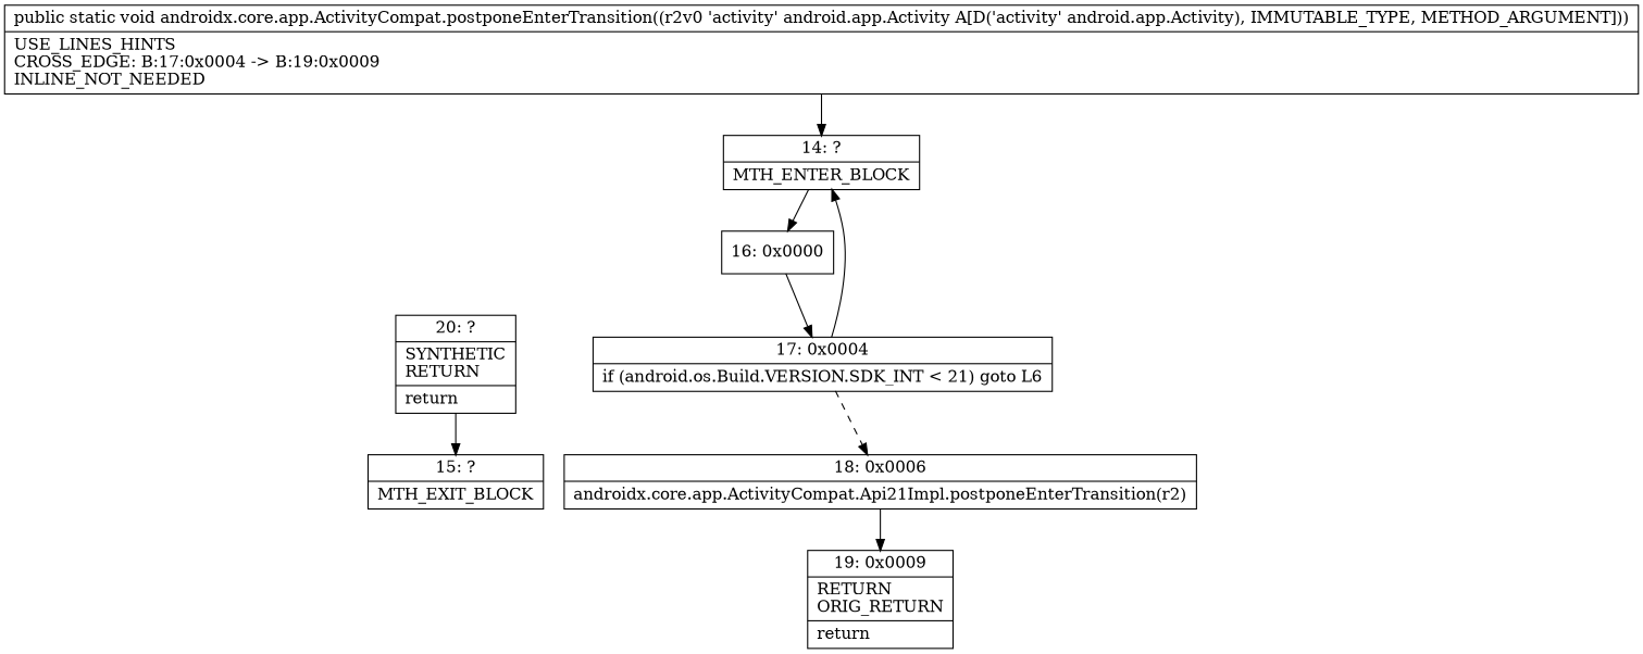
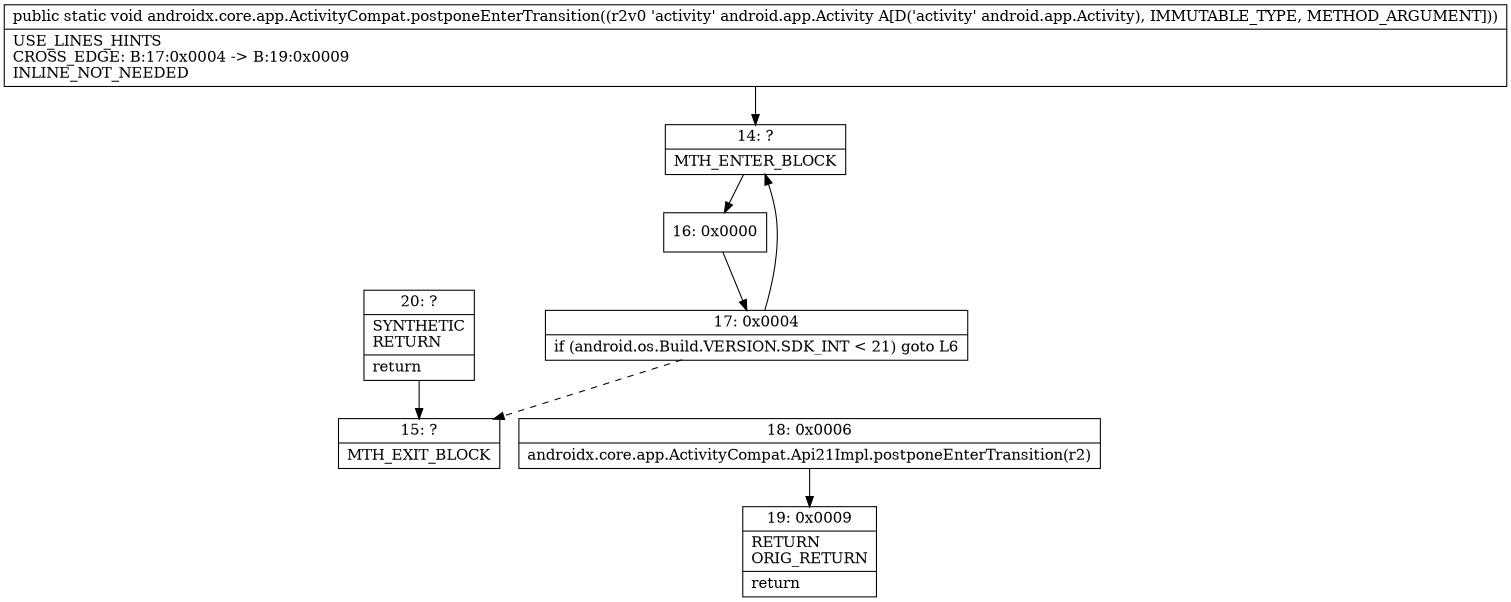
  digraph {
    node [shape=record]
    n1 [label="{14\:\ ?|MTH_ENTER_BLOCK\l}"]
    n2 [label="{16\:\ 0x0000}"]
    n3 [label="{17\:\ 0x0004|if (android.os.Build.VERSION.SDK_INT \< 21) goto L6\l}"]
    n4 [label="{18\:\ 0x0006|androidx.core.app.ActivityCompat.Api21Impl.postponeEnterTransition(r2)\l}"]
    n5 [label="{19\:\ 0x0009|RETURN\lORIG_RETURN\l|return\l}"]
    n6 [label="{20\:\ ?|SYNTHETIC\lRETURN\l|return\l}"]
    n7 [label="{15\:\ ?|MTH_EXIT_BLOCK\l}"]
    n8 [label="{public static void androidx.core.app.ActivityCompat.postponeEnterTransition((r2v0 'activity' android.app.Activity A[D('activity' android.app.Activity), IMMUTABLE_TYPE, METHOD_ARGUMENT]))  | USE_LINES_HINTS\lCROSS_EDGE: B:17:0x0004 \-\> B:19:0x0009\lINLINE_NOT_NEEDED\l}"]
    n1 -> n2
    n2 -> n3
    n3 -> n1
-   n3 -> n4 [style=dashed]
+   n3 -> n7 [style=dashed]
    n4 -> n5
    n6 -> n7
    n8 -> n1
  }
